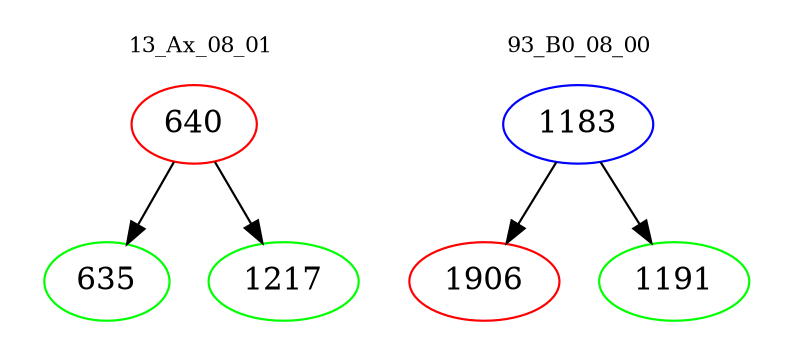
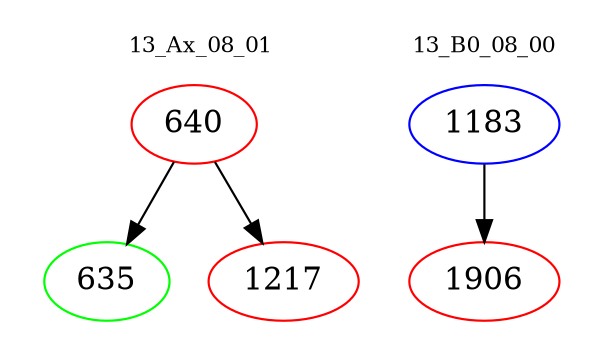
  digraph {
    node [color=red]
    edge [color=black]
    n1 [label=640]
    n2 [color=green label=635]
-   n3 [color=green label=1217]
+   n3 [label=1217]
    n4 [color=blue label=1183]
    n5 [label=1906]
-   n6 [color=green label=1191]
    subgraph cluster_1 {
      color=white
      fontsize=10
      label="13_Ax_08_01"
      n1
      n2
      n3
    }
    subgraph cluster_2 {
      color=white
      fontsize=10
-     label="93_B0_08_00"
+     label="13_B0_08_00"
      n4
      n5
-     n6
    }
    n1 -> n2
    n1 -> n3
    n4 -> n5
-   n4 -> n6
  }
